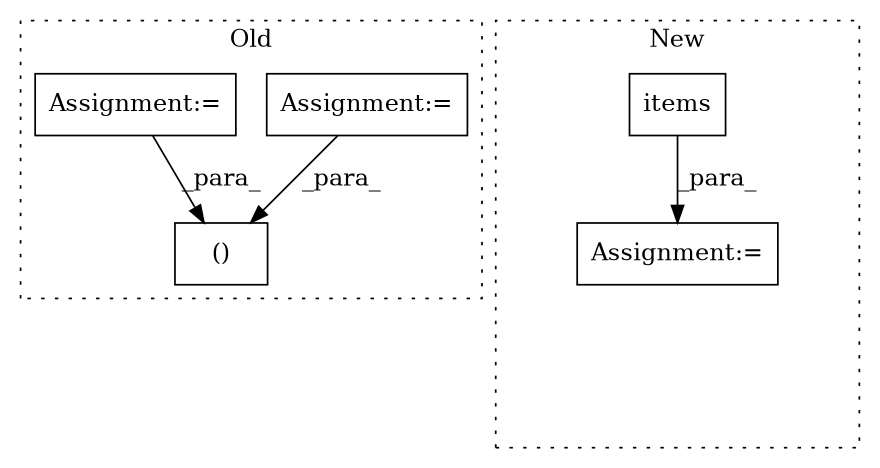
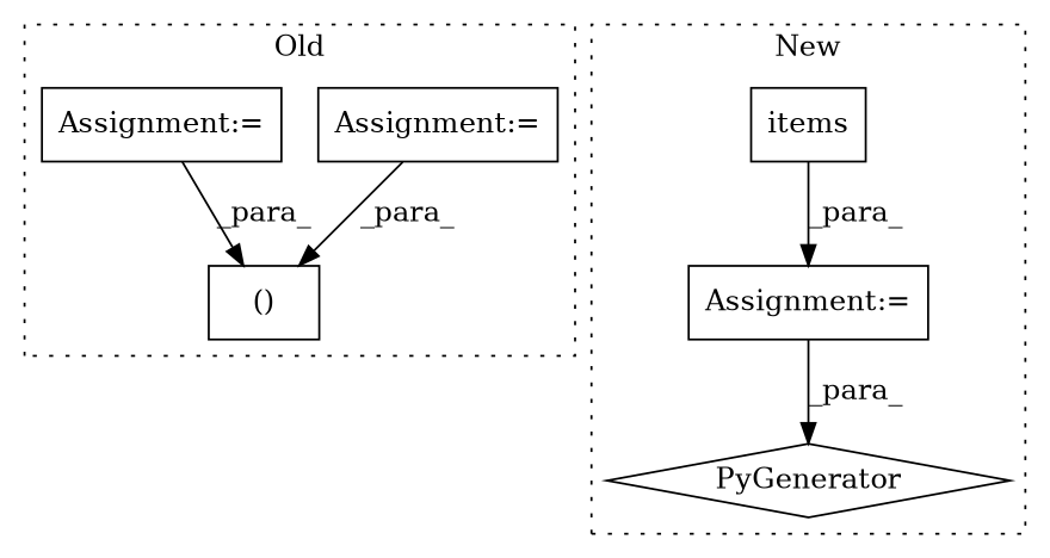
  digraph {
    node [a=7 shape=box]
    n1 [a=106 l=97 label="()" s=9861]
    n2 [l=8 label="Assignment:=" s=9675]
    n3 [l=13 label="Assignment:=" s=9708]
    n4 [a=32 l=7 label=items s=10219]
    n5 [l=79 label="Assignment:=" s=10156]
+   n6 [a=107 l=173 label=PyGenerator s=10068 shape=diamond]
    subgraph cluster_1 {
      label=Old
      style=dotted
      n1
      n2
      n3
    }
    subgraph cluster_2 {
      label=New
      style=dotted
      n4
      n5
+     n6
    }
    n2 -> n1 [label=_para_]
    n3 -> n1 [label=_para_]
    n4 -> n5 [label=_para_]
+   n5 -> n6 [label=_para_]
  }
